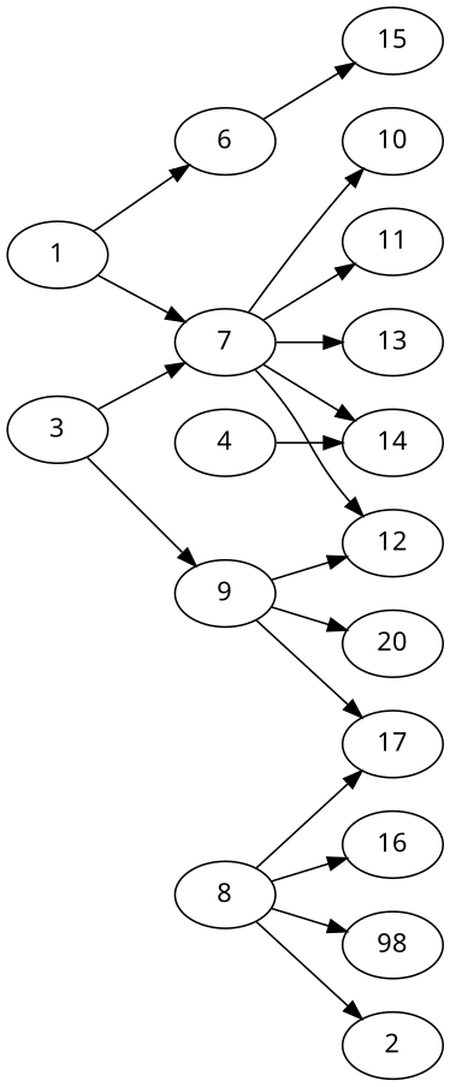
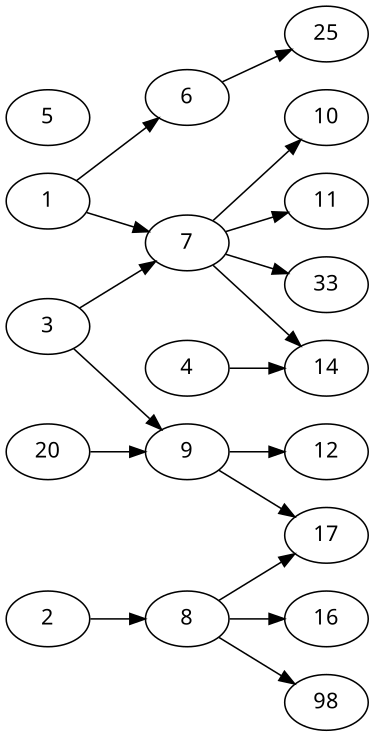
  digraph {
    fontname="Noto Sans"
    rankdir=LR
    node [alpha=0.09 fontname="Noto Sans"]
    edge [fontname="Noto Sans"]
    1 [alpha=0.11 expect_size=48044032]
    6 [alpha=0.07 expect_size=24317952]
    7 [expect_size=9086976]
-   15 [alpha=0.06 expect_size=6524928]
+   15 [alpha=0.06 expect_size=6524928 label=25]
    10 [alpha=0.12 expect_size=12907520]
    11 [alpha=0.19 expect_size=11029504]
    12 [alpha=0.12 expect_size=36431872]
-   13 [alpha=0.05 expect_size=11627520]
+   13 [alpha=0.05 expect_size=11627520 label=33]
    14 [alpha=0.20 expect_size=16795648]
    2 [expect_size=7288832]
    8 [alpha=0.04 expect_size=42679296]
    16 [alpha=0.06 expect_size=10101760]
    17 [alpha=0.14 expect_size=26016768]
    n14 [expect_size=48333824 label=98]
    3 [alpha=0.02 expect_size=31190016]
    9 [alpha=0.11 expect_size=40419328]
    20 [alpha=0.02 expect_size=35598336]
    4 [alpha=0.16 expect_size=44469248]
+   5 [alpha=0.02 expect_size=48990208]
    1 -> 6
    1 -> 7
    6 -> 15
    7 -> 10
    7 -> 11
-   7 -> 12
    7 -> 13
    7 -> 14
-   8 -> 2
+   2 -> 8
    8 -> 16
    8 -> 17
    8 -> n14
    3 -> 7
    3 -> 9
    9 -> 12
    9 -> 17
-   9 -> 20
+   20 -> 9
    4 -> 14
  }
